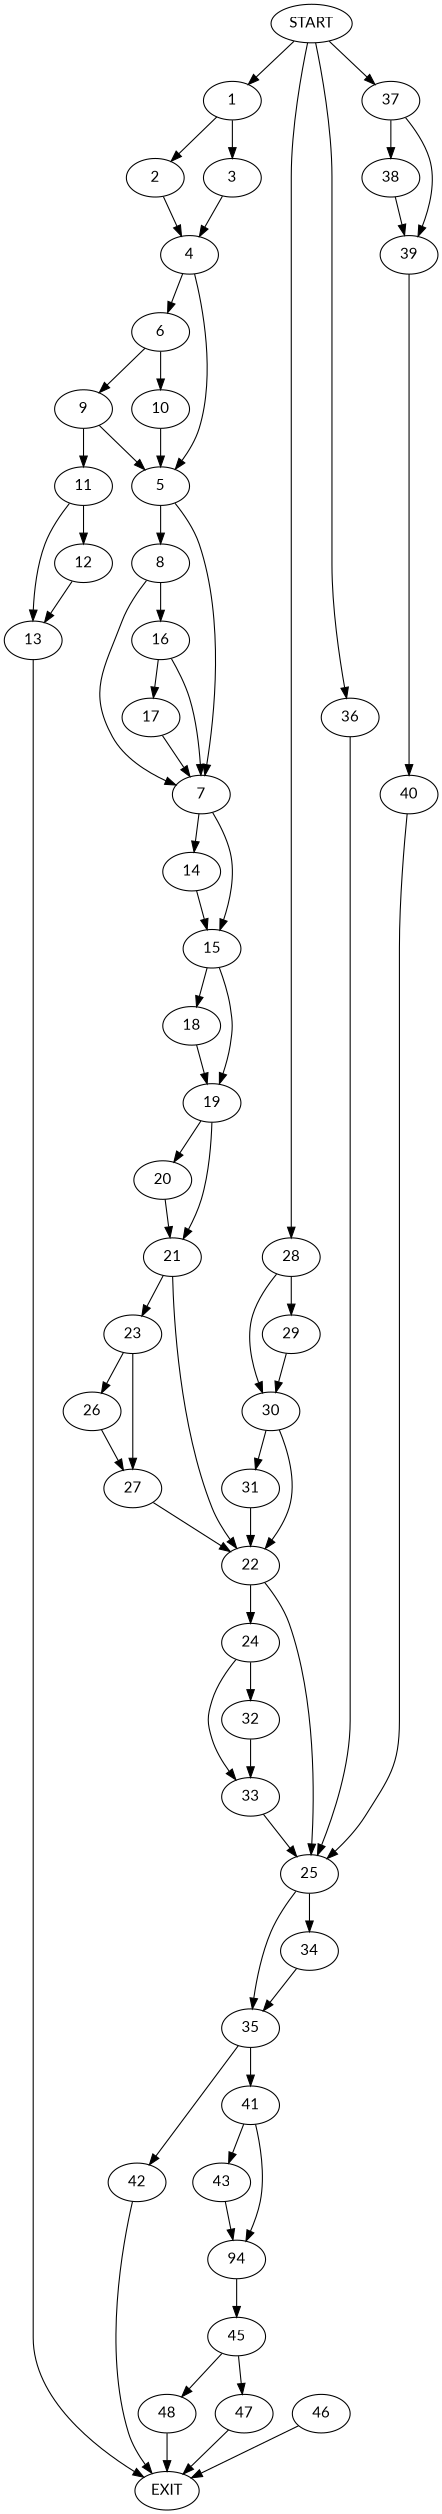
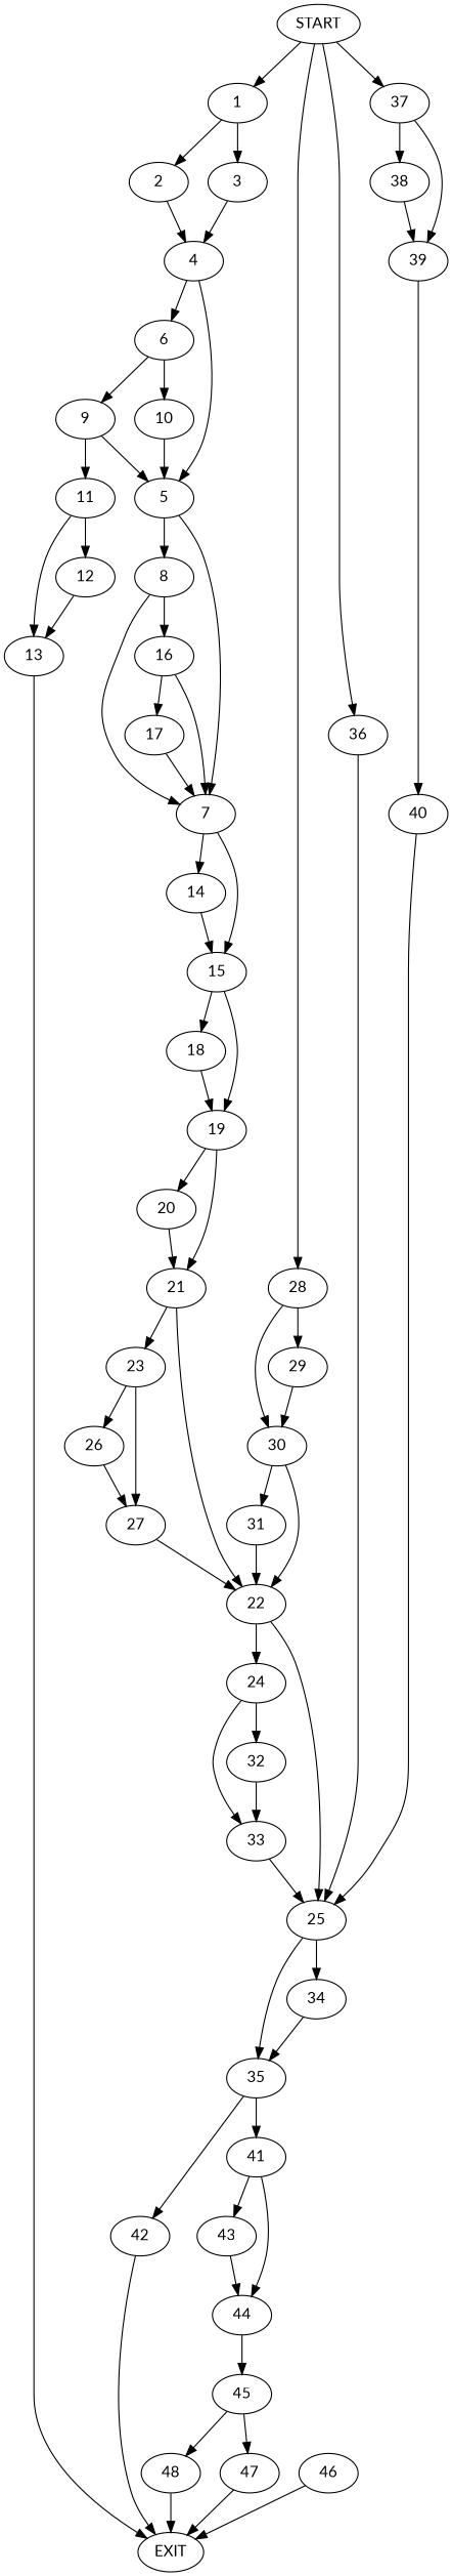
  digraph {
    fontname=Lato
    node [fontname=Lato]
    edge [fontname=Lato]
    n1 [label=START]
    1
    28
    36
    37
    2
    3
    29
    30
    25
    38
    39
    n13 [label=EXIT]
    4
    5
    6
    7
    8
    9
    10
    14
    15
    16
    11
    18
    19
    17
    12
    13
    20
    21
    22
    23
    24
    26
    27
    32
    33
    34
    35
    41
    42
    31
    43
-   44 [label=94]
+   44
    40
    45
    47
    48
    46
    n1 -> 1
    n1 -> 28
    n1 -> 36
    n1 -> 37
    1 -> 2
    1 -> 3
    28 -> 29
    28 -> 30
    36 -> 25
    37 -> 38
    37 -> 39
    2 -> 4
    3 -> 4
    29 -> 30
    30 -> 22
    30 -> 31
    25 -> 34
    25 -> 35
    38 -> 39
    39 -> 40
    4 -> 5
    4 -> 6
    5 -> 7
    5 -> 8
    6 -> 9
    6 -> 10
    7 -> 14
    7 -> 15
    8 -> 7
    8 -> 16
    9 -> 5
    9 -> 11
    10 -> 5
    14 -> 15
    15 -> 18
    15 -> 19
    16 -> 7
    16 -> 17
    11 -> 12
    11 -> 13
    18 -> 19
    19 -> 20
    19 -> 21
    17 -> 7
    12 -> 13
    13 -> n13
    20 -> 21
    21 -> 22
    21 -> 23
    22 -> 25
    22 -> 24
    23 -> 26
    23 -> 27
    24 -> 32
    24 -> 33
    26 -> 27
    27 -> 22
    32 -> 33
    33 -> 25
    34 -> 35
    35 -> 41
    35 -> 42
    41 -> 43
    41 -> 44
    42 -> n13
    31 -> 22
    43 -> 44
    44 -> 45
    40 -> 25
    45 -> 47
    45 -> 48
    47 -> n13
    48 -> n13
    46 -> n13
  }
